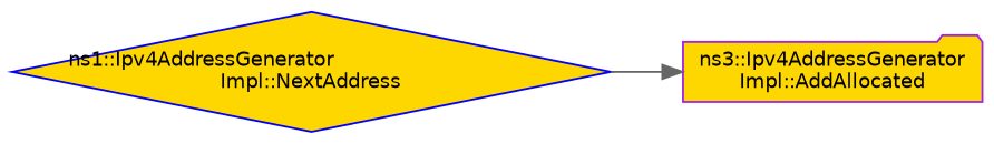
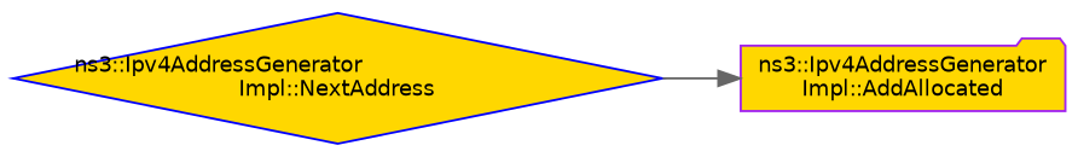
  digraph {
    rankdir=RL
    node [fillcolor=gold fontname=Helvetica fontsize=10 style=filled]
    n1 [color=purple fontcolor=black height=0.2 label="ns3::Ipv4AddressGenerator\lImpl::AddAllocated" shape=folder width=0.4]
-   n2 [color=blue height=0.2 label="ns1::Ipv4AddressGenerator\lImpl::NextAddress" shape=diamond width=0.4]
+   n2 [color=blue height=0.2 label="ns3::Ipv4AddressGenerator\lImpl::NextAddress" shape=diamond width=0.4]
    n1 -> n2 [color=gray40 dir=back fontname=Helvetica fontsize=10 labelfontname=Helvetica labelfontsize=10 style=solid]
  }
